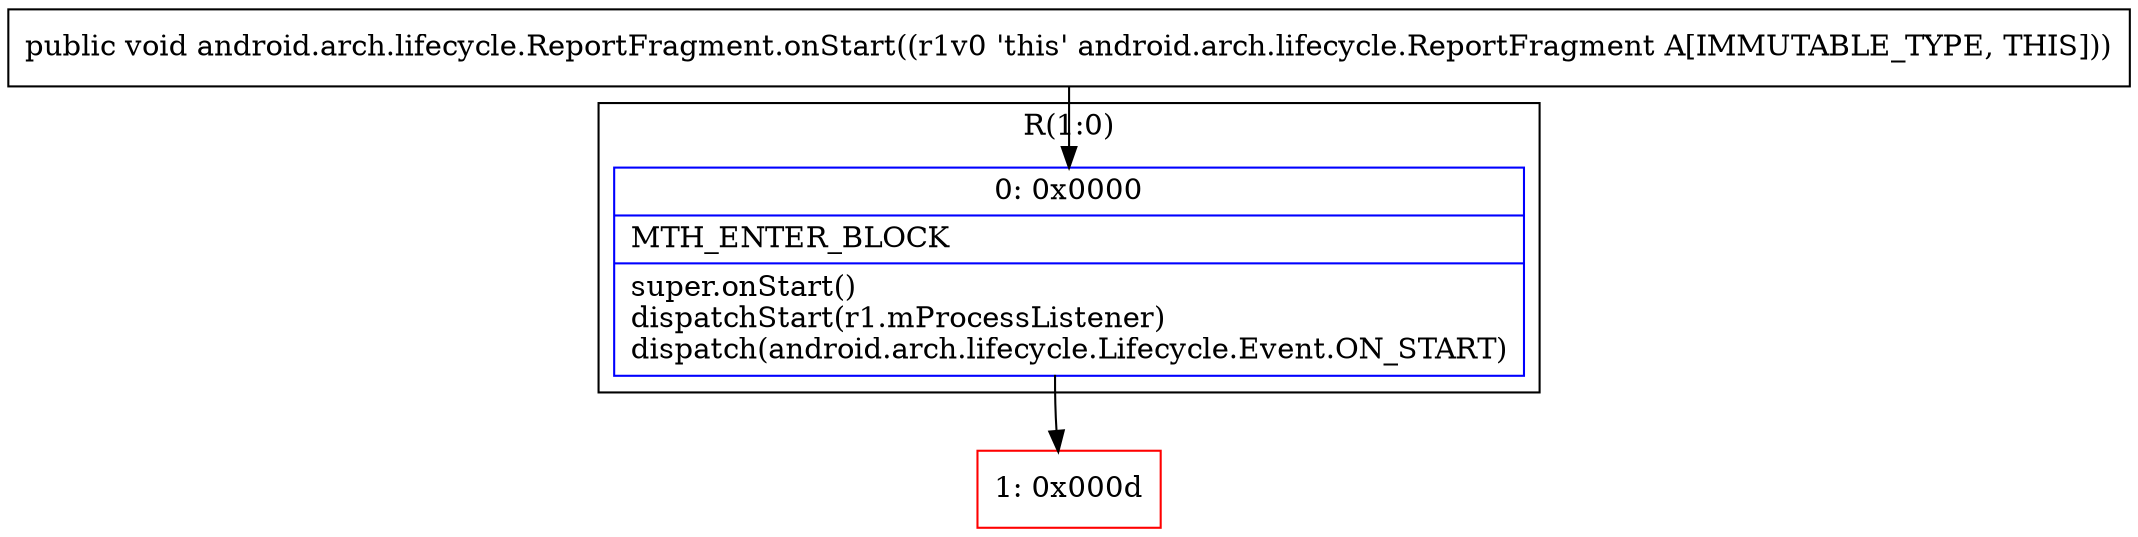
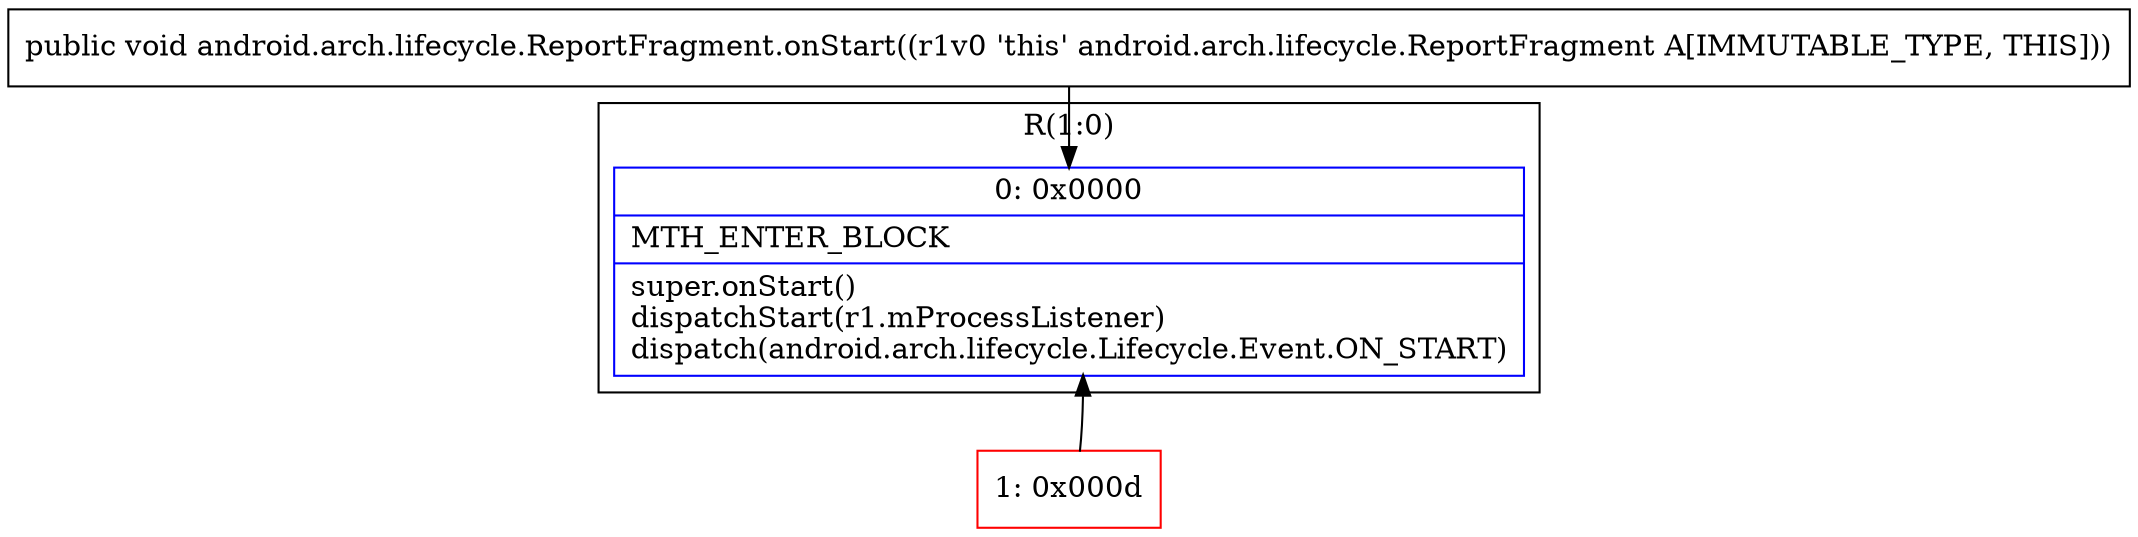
  digraph {
    node [shape=record]
    n1 [color=blue label="{0\:\ 0x0000|MTH_ENTER_BLOCK\l|super.onStart()\ldispatchStart(r1.mProcessListener)\ldispatch(android.arch.lifecycle.Lifecycle.Event.ON_START)\l}"]
    n2 [color=red label="{1\:\ 0x000d}"]
    n3 [label="{public void android.arch.lifecycle.ReportFragment.onStart((r1v0 'this' android.arch.lifecycle.ReportFragment A[IMMUTABLE_TYPE, THIS])) }"]
    subgraph cluster_1 {
      label="R(1:0)"
      n1
    }
-   n1 -> n2
+   n2 -> n1
    n3 -> n1
  }
